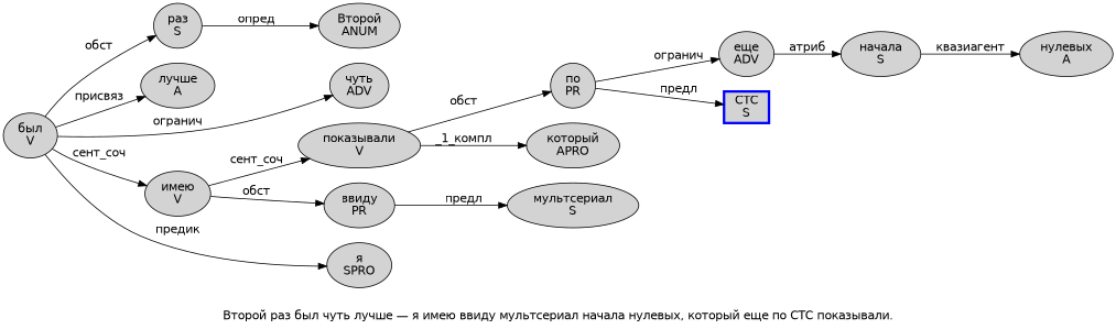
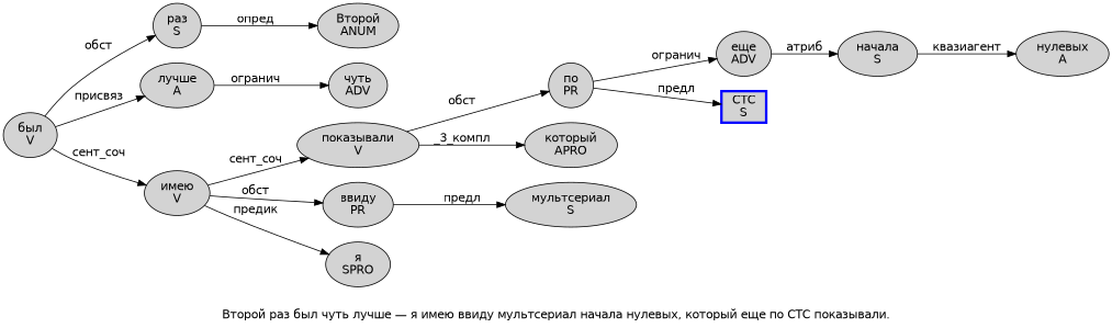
  digraph {
    fontname="DejaVu Sans"
    label="Второй раз был чуть лучше — я имею ввиду мультсериал начала нулевых, который еще по СТС показывали."
    rankdir=LR
    node [fillcolor=lightgray fontname="DejaVu Sans" penwidth=1 shape=ellipse style=filled]
    edge [fontname="DejaVu Sans"]
    n1 [label="Второй\nANUM"]
    n2 [label="раз\nS"]
    n3 [label="был\nV"]
    n4 [label="лучше\nA"]
    n5 [label="имею\nV"]
    n6 [label="чуть\nADV"]
    n7 [label="я\nSPRO"]
    n8 [label="ввиду\nPR"]
    n9 [label="показывали\nV"]
    n10 [label="мультсериал\nS"]
    n11 [label="который\nAPRO"]
    n12 [label="по\nPR"]
    n13 [label="начала\nS"]
    n14 [label="нулевых\nA"]
    n15 [label="еще\nADV"]
    n16 [color=blue label="СТС\nS" penwidth=3 shape=box]
    n2 -> n1 [label="опред"]
    n3 -> n2 [label="обст"]
    n3 -> n4 [label="присвяз"]
    n3 -> n5 [label="сент_соч"]
-   n3 -> n6 [label="огранич"]
-   n3 -> n7 [label="предик"]
+   n4 -> n6 [label="огранич"]
+   n5 -> n7 [label="предик"]
    n5 -> n8 [label="обст"]
    n5 -> n9 [label="сент_соч"]
    n8 -> n10 [label="предл"]
-   n9 -> n11 [label="_1_компл"]
+   n9 -> n11 [label="_3_компл"]
    n9 -> n12 [label="обст"]
    n12 -> n15 [label="огранич"]
    n12 -> n16 [label="предл"]
    n13 -> n14 [label="квазиагент"]
    n15 -> n13 [label="атриб"]
  }
